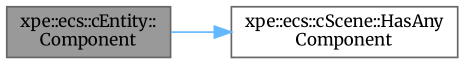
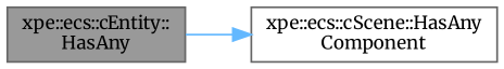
  digraph {
    rankdir=LR
    fontname=Merriweather
    node [fontname=Merriweather fontsize=10 shape=box style=filled]
-   n1 [color=gray40 fillcolor=grey60 fontcolor=black height=0.2 label="xpe::ecs::cEntity::\lComponent" width=0.4]
+   n1 [color=gray40 fillcolor=grey60 fontcolor=black height=0.2 label="xpe::ecs::cEntity::\lHasAny" width=0.4]
    n2 [color=grey40 fillcolor=white height=0.2 label="xpe::ecs::cScene::HasAny\lComponent" width=0.4]
    n1 -> n2 [color=steelblue1 fontname=Merriweather fontsize=10 labelfontname=Helvetica labelfontsize=10 style=solid]
  }
